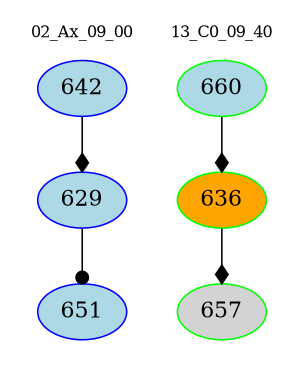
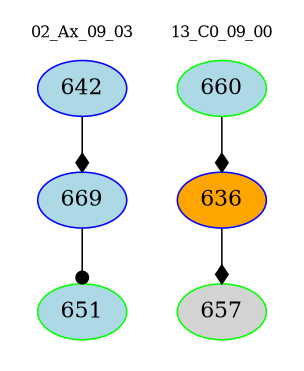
  digraph {
    node [color=blue fillcolor=lightblue style=filled]
    edge [arrowhead=diamond color=black]
    n1 [label=642]
-   n2 [label=629]
-   n3 [label=651]
+   n2 [label=669]
+   n3 [color=green label=651]
    n4 [color=green label=660]
-   n5 [color=green fillcolor=orange label=636]
+   n5 [fillcolor=orange label=636]
    n6 [color=green fillcolor=lightgrey label=657]
    subgraph cluster_1 {
      color=white
      fontsize=10
-     label="02_Ax_09_00"
+     label="02_Ax_09_03"
      n1
      n2
      n3
    }
    subgraph cluster_2 {
      color=white
      fontsize=10
-     label="13_C0_09_40"
+     label="13_C0_09_00"
      n4
      n5
      n6
    }
    n1 -> n2
    n2 -> n3 [arrowhead=dot]
    n4 -> n5
    n5 -> n6
  }
